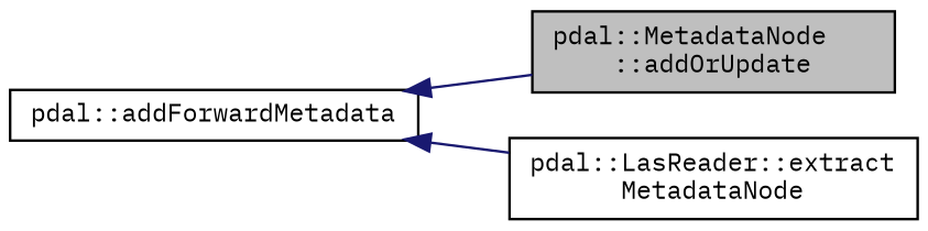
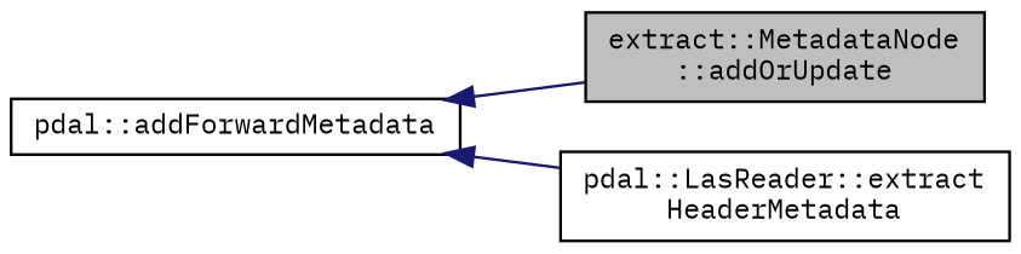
  digraph {
    fontname="IBM Plex Mono"
    rankdir=LR
    node [color=black fillcolor=white fontname="IBM Plex Mono" fontsize=10 shape=record style=filled]
    edge [color=midnightblue dir=back fontname="IBM Plex Mono" fontsize=10 labelfontname=Helvetica labelfontsize=10 style=solid]
-   n1 [fillcolor=grey75 fontcolor=black height=0.2 label="pdal::MetadataNode\l::addOrUpdate" width=0.4]
+   n1 [fillcolor=grey75 fontcolor=black height=0.2 label="extract::MetadataNode\l::addOrUpdate" width=0.4]
    n2 [height=0.2 label="pdal::addForwardMetadata" width=0.4]
-   n3 [height=0.2 label="pdal::LasReader::extract\lMetadataNode" width=0.4]
+   n3 [height=0.2 label="pdal::LasReader::extract\lHeaderMetadata" width=0.4]
    n2 -> n1
    n2 -> n3
  }
